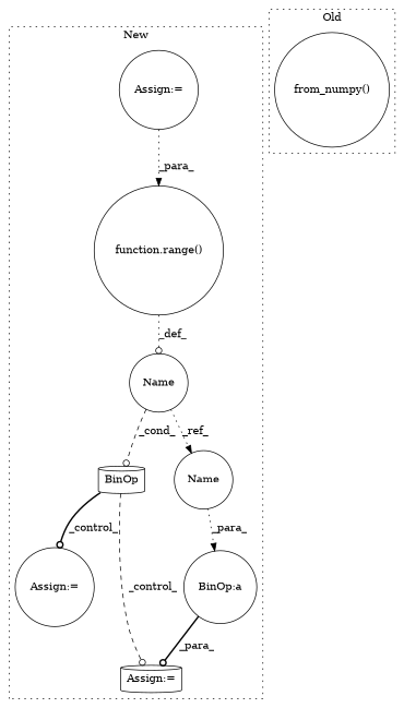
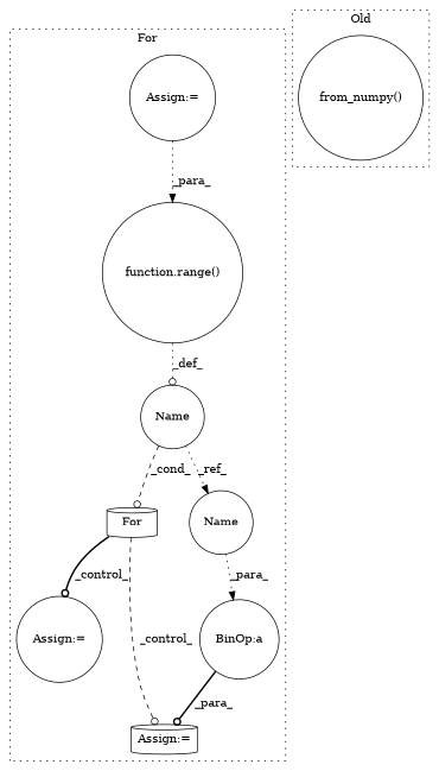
  digraph {
    node [a=68 l=3 shape=circle]
    edge [arrowhead=odot style=dotted]
    n1 [a=75 l="6,1" label="function.range()" s="622,642"]
-   n2 [a=107 l="4,14" label=BinOp s="613,643" shape=cylinder]
+   n2 [a=107 l="4,14" label=For s="613,643" shape=cylinder]
    n3 [label="Assign:=" s=696]
    n4 [a=87 l=1 label=Name s=617]
    n5 [label="Assign:=" s=332]
    n6 [label="Assign:=" s=658 shape=cylinder]
    n7 [a=82 label="BinOp:a" s=662]
    n8 [a=87 l=1 label=Name s=661]
    n9 [a=75 l="17,1" label="from_numpy()" s="925,967"]
    subgraph cluster_1 {
-     label=New
+     label=For
      style=dotted
      n1
      n2
      n3
      n4
      n5
      n6
      n7
      n8
    }
    subgraph cluster_2 {
      label=Old
      style=dotted
      n9
    }
    n1 -> n4 [label=_def_]
    n2 -> n3 [label=_control_ style=bold]
    n2 -> n6 [label=_control_ style=dashed]
    n4 -> n2 [label=_cond_ style=dashed]
    n4 -> n8 [arrowhead=normal label=_ref_]
    n5 -> n1 [arrowhead=normal label=_para_]
    n7 -> n6 [label=_para_ style=bold]
    n8 -> n7 [arrowhead=normal label=_para_]
  }
